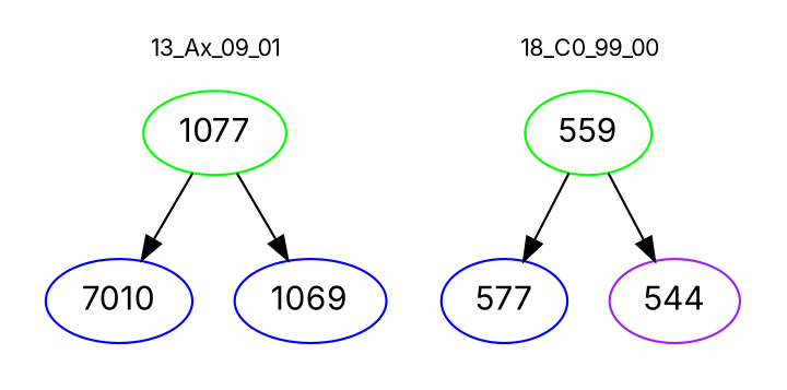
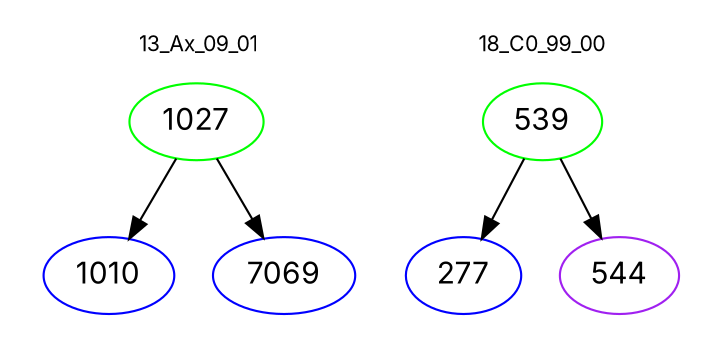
  digraph {
    fontname=Inter
    node [color=blue fontname=Inter]
    edge [color=black fontname=Inter]
-   n1 [color=green label=1077]
-   n2 [label=7010]
-   n3 [label=1069]
-   n4 [color=green label=559]
-   n5 [label=577]
+   n1 [color=green label=1027]
+   n2 [label=1010]
+   n3 [label=7069]
+   n4 [color=green label=539]
+   n5 [label=277]
    n6 [color=purple label=544]
    subgraph cluster_1 {
      color=white
      fontsize=10
      label="13_Ax_09_01"
      n1
      n2
      n3
    }
    subgraph cluster_2 {
      color=white
      fontsize=10
      label="18_C0_99_00"
      n4
      n5
      n6
    }
    n1 -> n2
    n1 -> n3
    n4 -> n5
    n4 -> n6
  }
